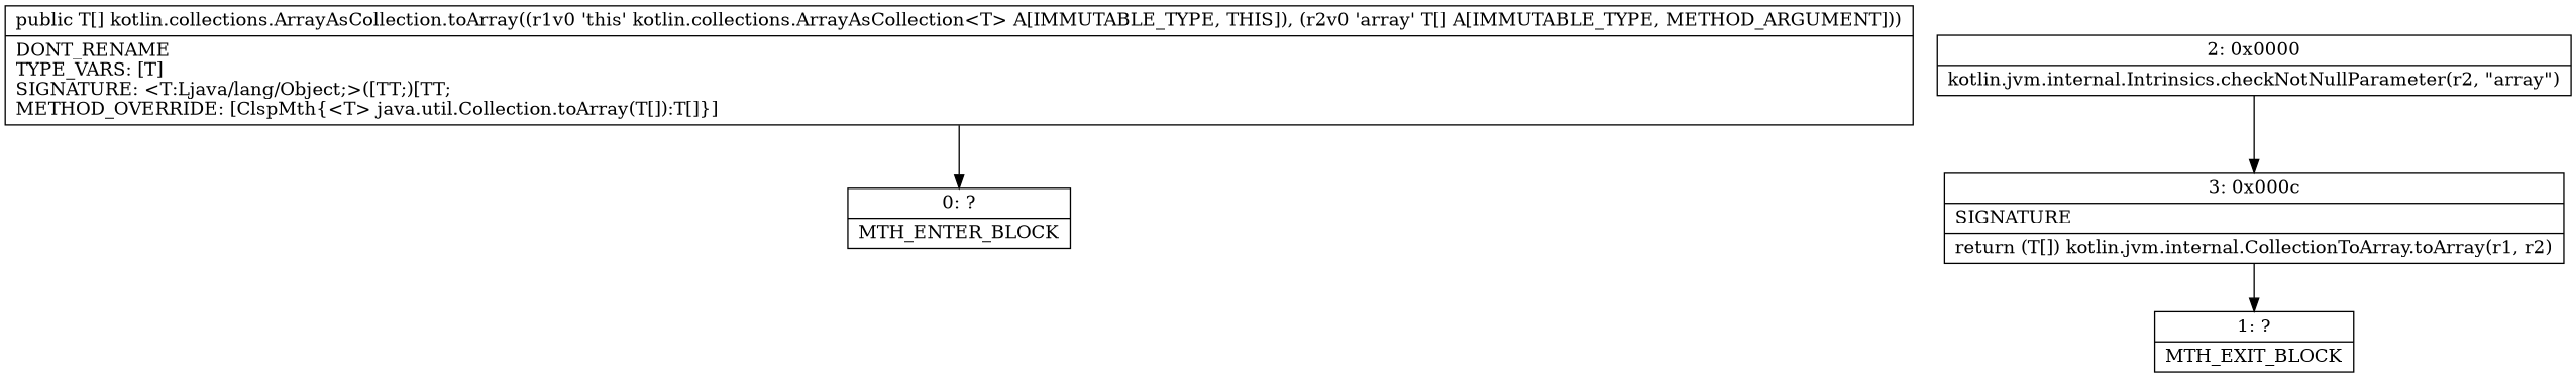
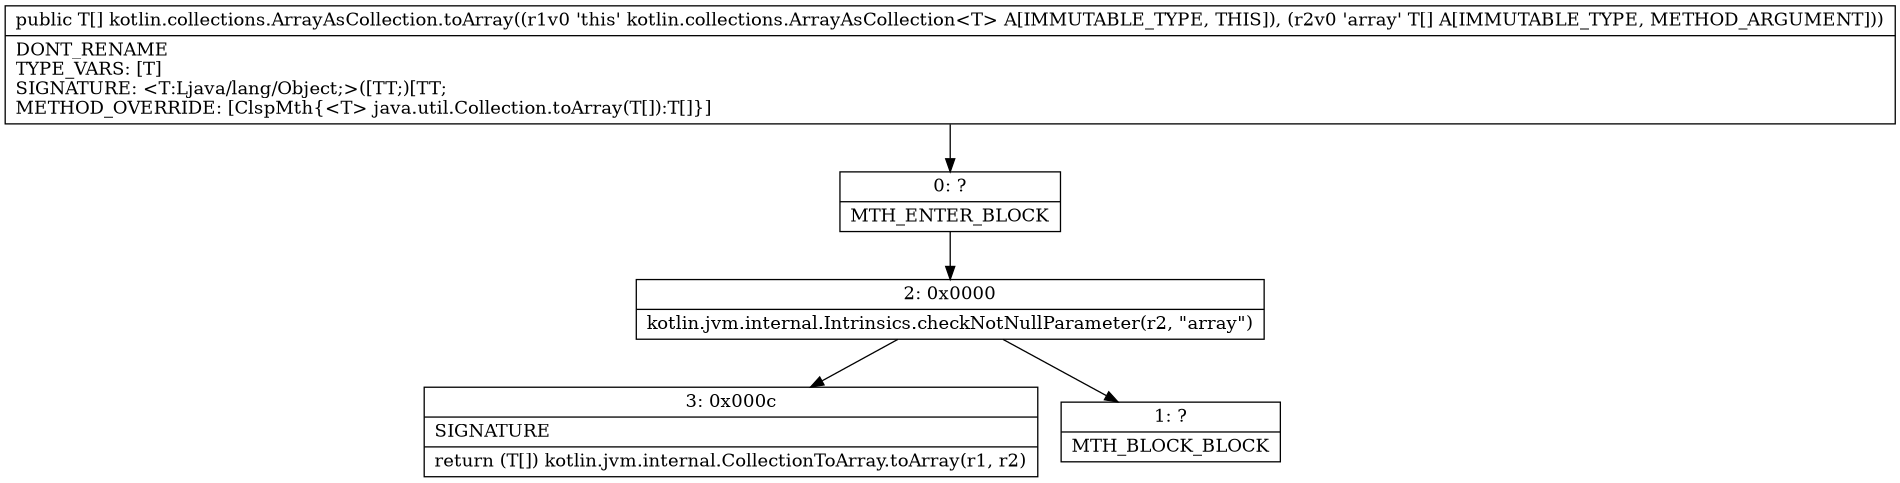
  digraph {
    node [shape=record]
    n1 [label="{0\:\ ?|MTH_ENTER_BLOCK\l}"]
    n2 [label="{2\:\ 0x0000|kotlin.jvm.internal.Intrinsics.checkNotNullParameter(r2, \"array\")\l}"]
    n3 [label="{3\:\ 0x000c|SIGNATURE\l|return (T[]) kotlin.jvm.internal.CollectionToArray.toArray(r1, r2)\l}"]
-   n4 [label="{1\:\ ?|MTH_EXIT_BLOCK\l}"]
+   n4 [label="{1\:\ ?|MTH_BLOCK_BLOCK\l}"]
    n5 [label="{public T[] kotlin.collections.ArrayAsCollection.toArray((r1v0 'this' kotlin.collections.ArrayAsCollection\<T\> A[IMMUTABLE_TYPE, THIS]), (r2v0 'array' T[] A[IMMUTABLE_TYPE, METHOD_ARGUMENT]))  | DONT_RENAME\lTYPE_VARS: [T]\lSIGNATURE: \<T:Ljava\/lang\/Object;\>([TT;)[TT;\lMETHOD_OVERRIDE: [ClspMth\{\<T\> java.util.Collection.toArray(T[]):T[]\}]\l}"]
+   n1 -> n2
    n2 -> n3
-   n3 -> n4
+   n2 -> n4
    n5 -> n1
  }
